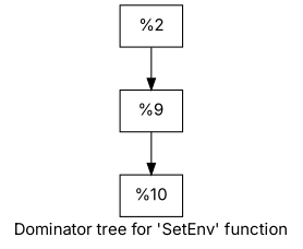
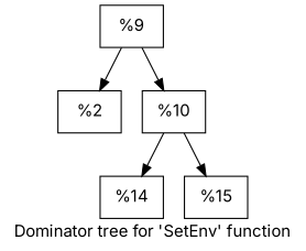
  digraph {
    fontname=Inter
    label="Dominator tree for 'SetEnv' function"
    node [fontname=Inter shape=record]
    edge [fontname=Inter]
    n1 [label="{%2}"]
    n2 [label="{%9}"]
    n3 [label="{%10}"]
-   n1 -> n2
+   n4 [label="{%14}"]
+   n5 [label="{%15}"]
+   n2 -> n1
    n2 -> n3
+   n3 -> n4
+   n3 -> n5
  }
